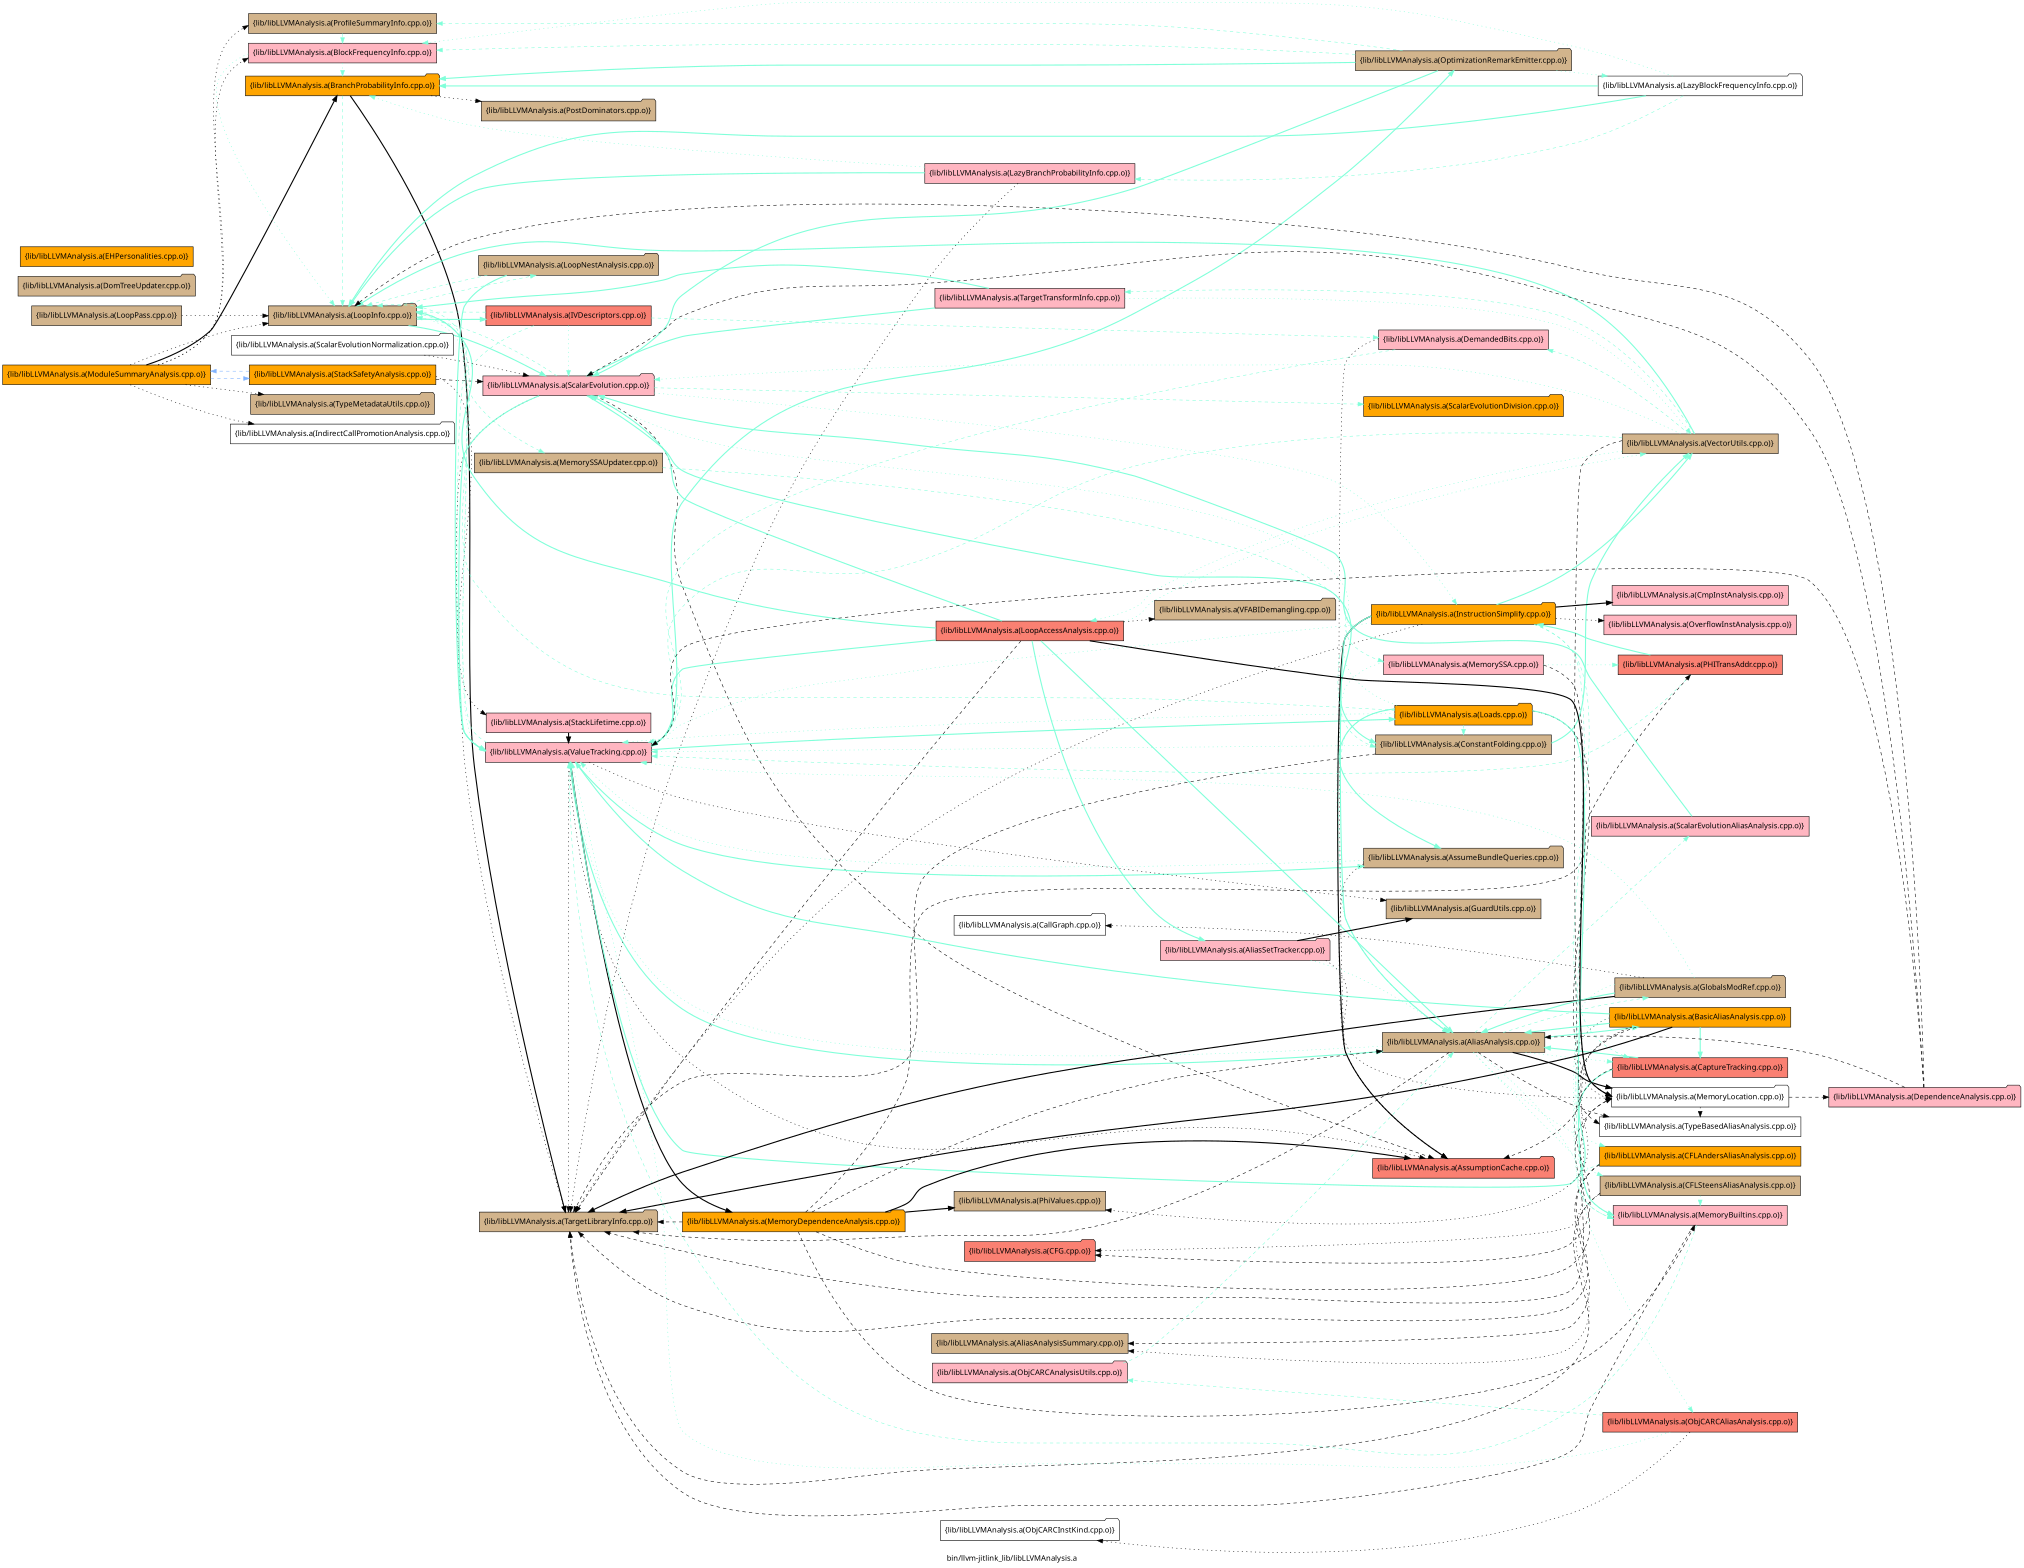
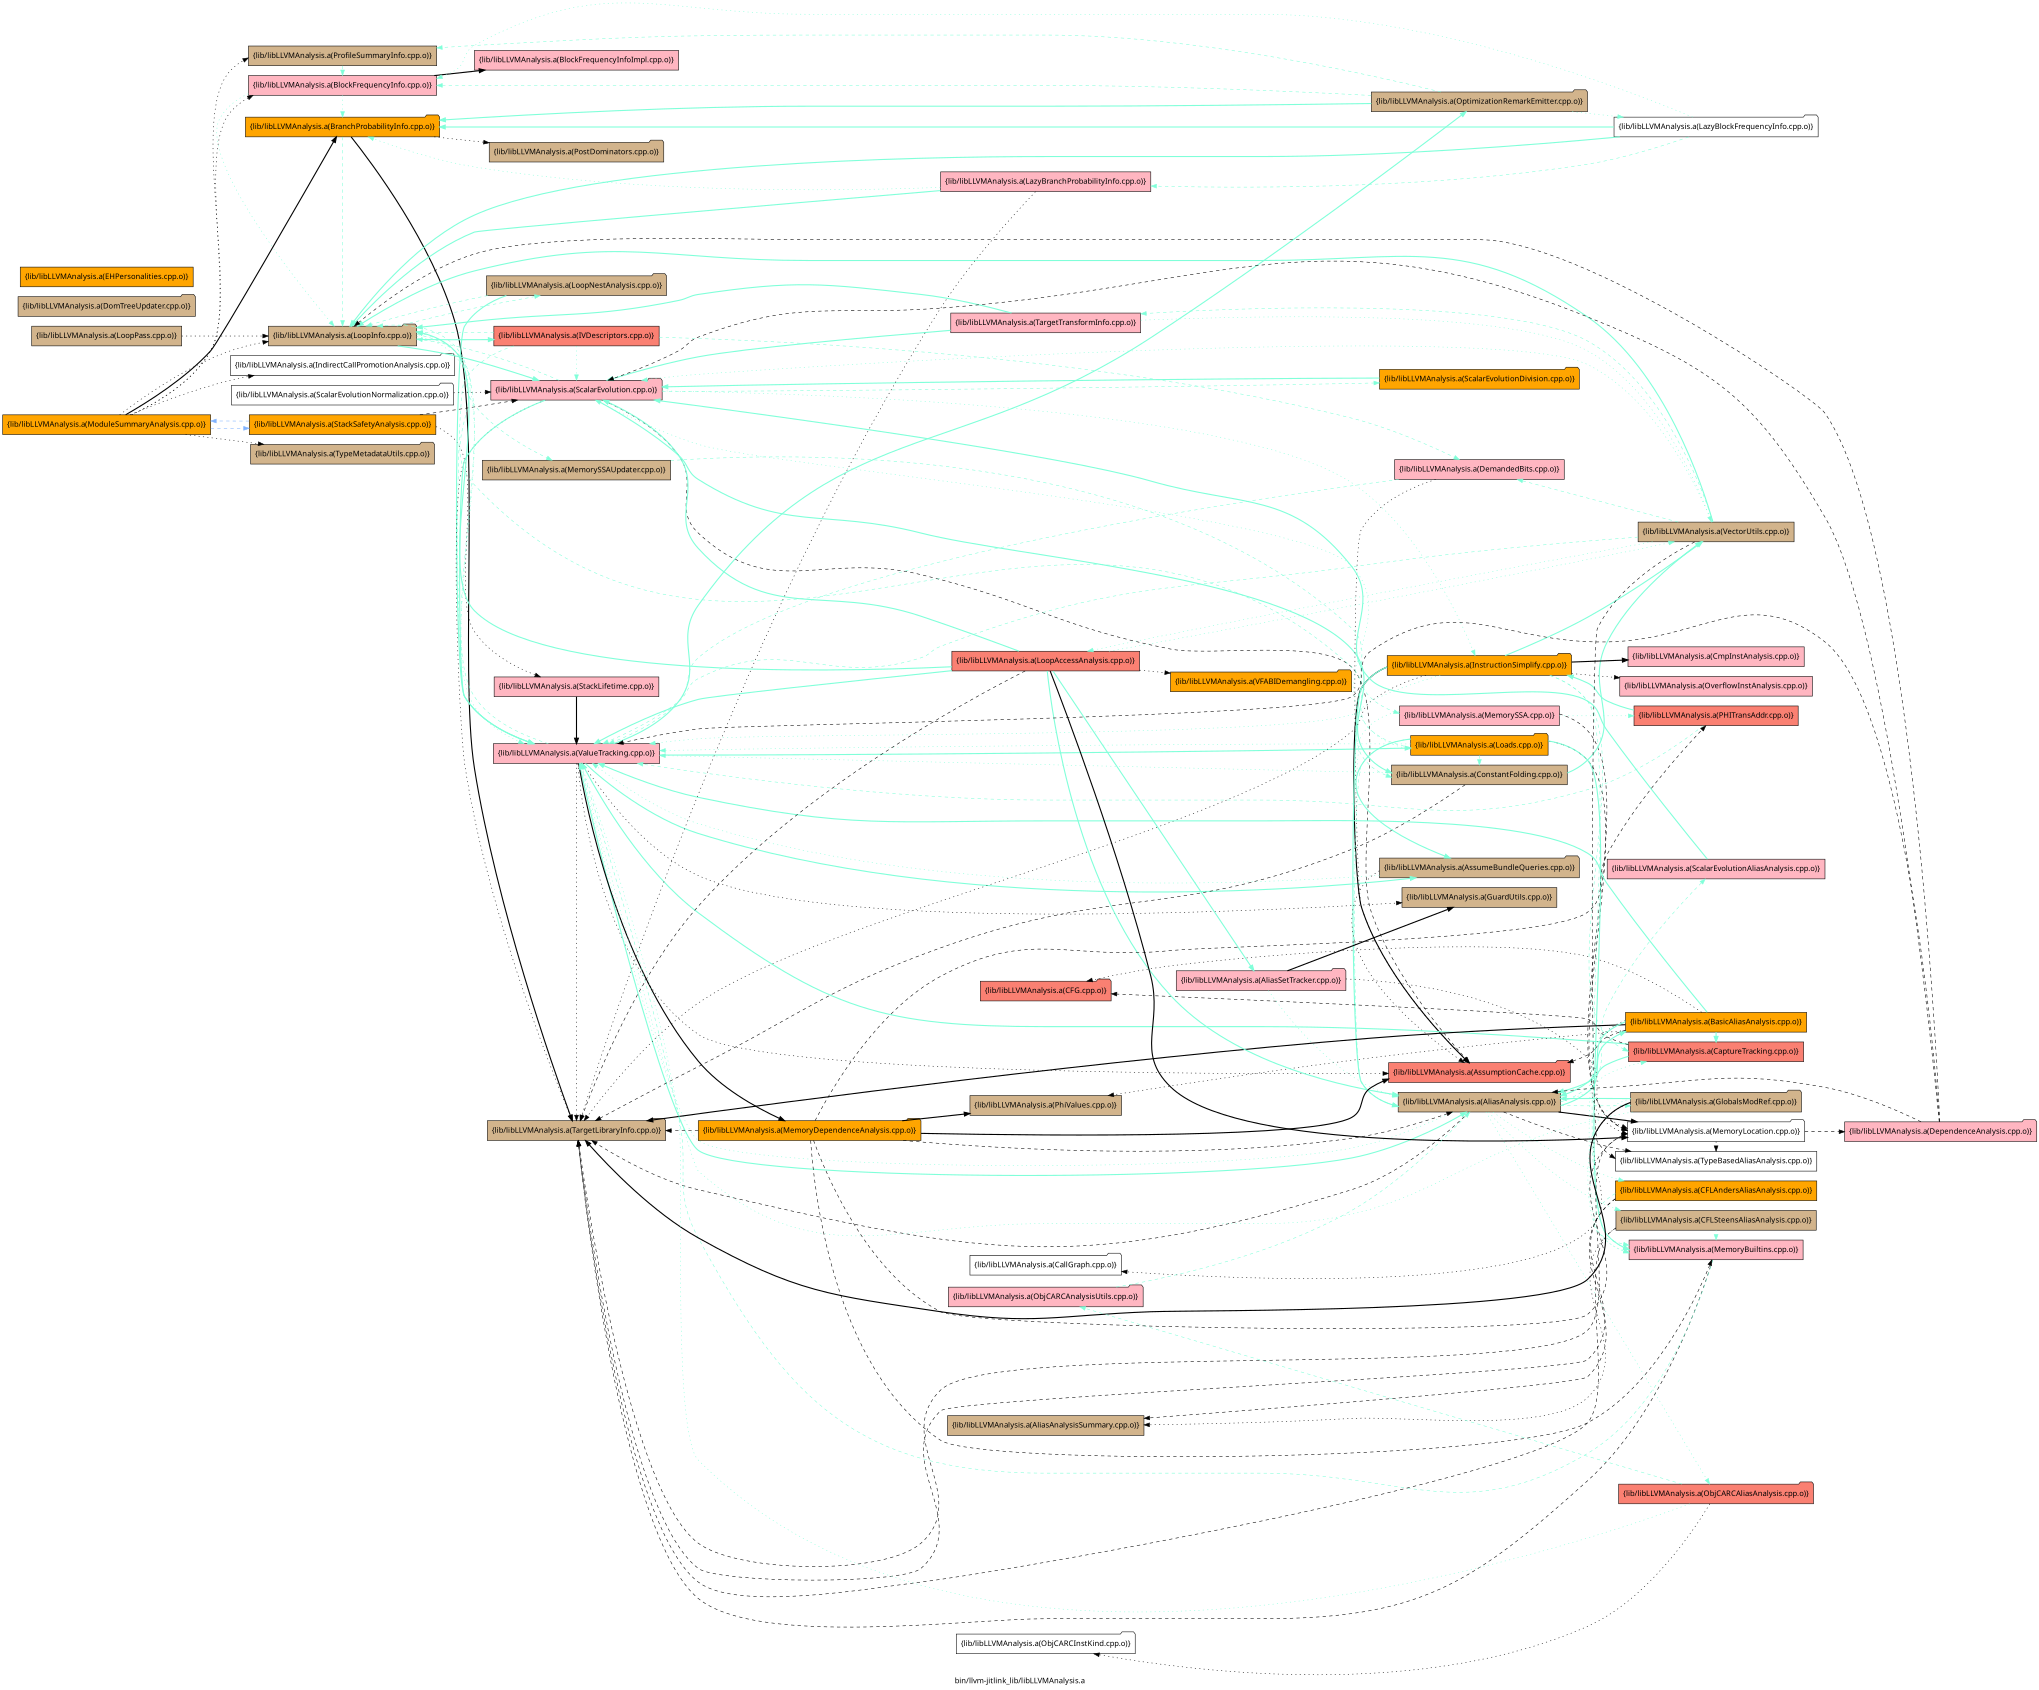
  digraph {
    fontname="Noto Sans"
    label="bin/llvm-jitlink_lib/libLLVMAnalysis.a"
    rankdir=LR
    node [fillcolor=tan fontname="Noto Sans" group=1 shape=box style=filled]
    edge [fontname="Noto Sans" style=dashed color="0.450000 0.5 1"]
    n1 [fillcolor=orange group=2 label="{lib/libLLVMAnalysis.a(ModuleSummaryAnalysis.cpp.o)}"]
    n2 [fillcolor=lightpink label="{lib/libLLVMAnalysis.a(BlockFrequencyInfo.cpp.o)}"]
    n3 [fillcolor=orange label="{lib/libLLVMAnalysis.a(BranchProbabilityInfo.cpp.o)}" shape=folder]
    n4 [label="{lib/libLLVMAnalysis.a(LoopInfo.cpp.o)}" shape=folder]
    n5 [fillcolor=white group=0 label="{lib/libLLVMAnalysis.a(IndirectCallPromotionAnalysis.cpp.o)}" shape=folder]
    n6 [label="{lib/libLLVMAnalysis.a(ProfileSummaryInfo.cpp.o)}"]
    n7 [fillcolor=orange group=2 label="{lib/libLLVMAnalysis.a(StackSafetyAnalysis.cpp.o)}"]
    n8 [group=0 label="{lib/libLLVMAnalysis.a(TypeMetadataUtils.cpp.o)}" shape=folder]
+   n9 [fillcolor=lightpink group=0 label="{lib/libLLVMAnalysis.a(BlockFrequencyInfoImpl.cpp.o)}"]
    n10 [group=0 label="{lib/libLLVMAnalysis.a(PostDominators.cpp.o)}" shape=folder]
    n11 [group=0 label="{lib/libLLVMAnalysis.a(TargetLibraryInfo.cpp.o)}" shape=folder]
    n12 [fillcolor=salmon label="{lib/libLLVMAnalysis.a(IVDescriptors.cpp.o)}"]
    n13 [label="{lib/libLLVMAnalysis.a(LoopNestAnalysis.cpp.o)}" shape=folder]
    n14 [label="{lib/libLLVMAnalysis.a(MemorySSAUpdater.cpp.o)}"]
    n15 [fillcolor=lightpink label="{lib/libLLVMAnalysis.a(ScalarEvolution.cpp.o)}" shape=folder]
    n16 [fillcolor=lightpink label="{lib/libLLVMAnalysis.a(ValueTracking.cpp.o)}"]
    n17 [fillcolor=lightpink group=0 label="{lib/libLLVMAnalysis.a(StackLifetime.cpp.o)}"]
    n18 [fillcolor=lightpink label="{lib/libLLVMAnalysis.a(DemandedBits.cpp.o)}"]
    n19 [fillcolor=lightpink label="{lib/libLLVMAnalysis.a(MemorySSA.cpp.o)}"]
    n20 [fillcolor=salmon group=0 label="{lib/libLLVMAnalysis.a(AssumptionCache.cpp.o)}" shape=folder]
    n21 [label="{lib/libLLVMAnalysis.a(ConstantFolding.cpp.o)}"]
    n22 [fillcolor=orange label="{lib/libLLVMAnalysis.a(InstructionSimplify.cpp.o)}" shape=folder]
    n23 [fillcolor=orange label="{lib/libLLVMAnalysis.a(ScalarEvolutionDivision.cpp.o)}" shape=folder]
    n24 [label="{lib/libLLVMAnalysis.a(AliasAnalysis.cpp.o)}"]
    n25 [label="{lib/libLLVMAnalysis.a(AssumeBundleQueries.cpp.o)}" shape=folder]
    n26 [group=0 label="{lib/libLLVMAnalysis.a(GuardUtils.cpp.o)}"]
    n27 [fillcolor=orange label="{lib/libLLVMAnalysis.a(Loads.cpp.o)}" shape=folder]
    n28 [label="{lib/libLLVMAnalysis.a(OptimizationRemarkEmitter.cpp.o)}" shape=folder]
    n29 [fillcolor=white group=0 label="{lib/libLLVMAnalysis.a(MemoryLocation.cpp.o)}" shape=folder]
    n30 [fillcolor=salmon label="{lib/libLLVMAnalysis.a(PHITransAddr.cpp.o)}"]
    n31 [label="{lib/libLLVMAnalysis.a(VectorUtils.cpp.o)}"]
    n32 [fillcolor=salmon label="{lib/libLLVMAnalysis.a(CaptureTracking.cpp.o)}"]
    n33 [fillcolor=lightpink group=0 label="{lib/libLLVMAnalysis.a(CmpInstAnalysis.cpp.o)}"]
    n34 [fillcolor=lightpink label="{lib/libLLVMAnalysis.a(MemoryBuiltins.cpp.o)}"]
    n35 [fillcolor=lightpink group=0 label="{lib/libLLVMAnalysis.a(OverflowInstAnalysis.cpp.o)}"]
    n36 [fillcolor=orange label="{lib/libLLVMAnalysis.a(BasicAliasAnalysis.cpp.o)}"]
    n37 [fillcolor=orange label="{lib/libLLVMAnalysis.a(CFLAndersAliasAnalysis.cpp.o)}"]
    n38 [label="{lib/libLLVMAnalysis.a(CFLSteensAliasAnalysis.cpp.o)}"]
    n39 [label="{lib/libLLVMAnalysis.a(GlobalsModRef.cpp.o)}" shape=folder]
-   n40 [fillcolor=salmon label="{lib/libLLVMAnalysis.a(ObjCARCAliasAnalysis.cpp.o)}"]
+   n40 [fillcolor=salmon label="{lib/libLLVMAnalysis.a(ObjCARCAliasAnalysis.cpp.o)}" shape=folder]
    n41 [fillcolor=lightpink label="{lib/libLLVMAnalysis.a(ScalarEvolutionAliasAnalysis.cpp.o)}"]
    n42 [fillcolor=white group=0 label="{lib/libLLVMAnalysis.a(TypeBasedAliasAnalysis.cpp.o)}"]
    n43 [fillcolor=white label="{lib/libLLVMAnalysis.a(LazyBlockFrequencyInfo.cpp.o)}" shape=folder]
    n44 [fillcolor=lightpink label="{lib/libLLVMAnalysis.a(TargetTransformInfo.cpp.o)}"]
    n45 [fillcolor=salmon label="{lib/libLLVMAnalysis.a(LoopAccessAnalysis.cpp.o)}"]
    n46 [fillcolor=salmon group=0 label="{lib/libLLVMAnalysis.a(CFG.cpp.o)}" shape=folder]
    n47 [group=0 label="{lib/libLLVMAnalysis.a(PhiValues.cpp.o)}"]
    n48 [group=0 label="{lib/libLLVMAnalysis.a(AliasAnalysisSummary.cpp.o)}"]
    n49 [fillcolor=white group=0 label="{lib/libLLVMAnalysis.a(CallGraph.cpp.o)}" shape=folder]
    n50 [fillcolor=lightpink label="{lib/libLLVMAnalysis.a(ObjCARCAnalysisUtils.cpp.o)}" shape=folder]
    n51 [fillcolor=white group=0 label="{lib/libLLVMAnalysis.a(ObjCARCInstKind.cpp.o)}" shape=folder]
    n52 [fillcolor=lightpink label="{lib/libLLVMAnalysis.a(LazyBranchProbabilityInfo.cpp.o)}"]
    n53 [fillcolor=orange group=0 label="{lib/libLLVMAnalysis.a(MemoryDependenceAnalysis.cpp.o)}" shape=folder]
    n54 [fillcolor=lightpink group=0 label="{lib/libLLVMAnalysis.a(DependenceAnalysis.cpp.o)}" shape=folder]
    n55 [fillcolor=lightpink label="{lib/libLLVMAnalysis.a(AliasSetTracker.cpp.o)}" shape=folder]
-   n56 [group=0 label="{lib/libLLVMAnalysis.a(VFABIDemangling.cpp.o)}" shape=folder]
+   n56 [fillcolor=orange group=0 label="{lib/libLLVMAnalysis.a(VFABIDemangling.cpp.o)}" shape=folder]
    n57 [group=0 label="{lib/libLLVMAnalysis.a(DomTreeUpdater.cpp.o)}" shape=folder]
    n58 [fillcolor=orange group=0 label="{lib/libLLVMAnalysis.a(EHPersonalities.cpp.o)}"]
    n59 [group=0 label="{lib/libLLVMAnalysis.a(LoopPass.cpp.o)}"]
    n60 [fillcolor=white group=0 label="{lib/libLLVMAnalysis.a(ScalarEvolutionNormalization.cpp.o)}" shape=folder]
    subgraph sub_1 {
      rank=same
      n1
    }
    subgraph sub_2 {
      rank=same
      n2
      n3
      n4
      n5
      n6
      n7
      n8
    }
    subgraph sub_3 {
      rank=same
+     n9
      n10
      n11
      n12
      n13
      n14
      n15
      n16
      n17
    }
    subgraph sub_4 {
      rank=same
      n18
      n19
      n20
      n21
      n22
      n23
      n24
      n25
      n26
      n27
      n28
    }
    subgraph sub_5 {
      rank=same
      n29
      n30
      n31
      n32
      n33
      n34
      n35
      n36
      n37
      n38
      n39
      n40
      n41
      n42
      n43
    }
    subgraph sub_6 {
      rank=same
      n44
      n45
      n46
      n47
      n48
      n49
      n50
      n51
      n52
    }
    n1 -> n2 [style=dotted color=""]
    n1 -> n3 [style=bold color=""]
    n1 -> n4 [style=dotted color=""]
    n1 -> n5 [style=dotted color=""]
    n1 -> n6 [style=dotted color=""]
    n1 -> n7 [color="0.600000 0.5 1"]
    n1 -> n8 [style=dotted color=""]
    n2 -> n3 [style=dotted]
    n2 -> n4 [style=dotted]
+   n2 -> n9 [style=bold color=""]
    n3 -> n4
    n3 -> n10 [style=dotted color=""]
    n3 -> n11 [style=bold color=""]
    n4 -> n12 [style=bold]
    n4 -> n13
    n4 -> n14
    n4 -> n15 [style=bold]
    n4 -> n16 [style=dotted]
    n6 -> n2
    n7 -> n1 [color="0.600000 0.5 1"]
    n7 -> n15 [color=""]
    n7 -> n17 [style=dotted color=""]
    n12 -> n4
    n12 -> n15 [style=dotted]
    n12 -> n16
    n12 -> n18
    n13 -> n4
    n13 -> n16 [style=bold]
    n14 -> n19
    n15 -> n4
    n15 -> n11 [style=dotted color=""]
    n15 -> n16 [style=bold]
    n15 -> n20 [color=""]
    n15 -> n21 [style=bold]
    n15 -> n22 [style=dotted]
    n15 -> n23
    n16 -> n4
    n16 -> n11 [style=dotted color=""]
    n16 -> n20 [style=dotted color=""]
    n16 -> n24 [style=bold]
    n16 -> n25 [style=bold]
    n16 -> n26 [style=dotted color=""]
    n16 -> n27 [style=bold]
    n16 -> n28 [style=bold]
    n16 -> n53 [style=bold color=""]
    n17 -> n16 [style=bold color=""]
    n18 -> n16
    n18 -> n20 [style=dotted color=""]
    n19 -> n24 [style=dotted]
    n19 -> n29 [color=""]
    n19 -> n30 [style=dotted]
    n21 -> n11 [color=""]
    n21 -> n16 [style=dotted]
    n21 -> n31 [style=bold]
    n22 -> n11 [style=dotted color=""]
    n22 -> n16 [style=dotted]
    n22 -> n20 [style=bold color=""]
    n22 -> n21
    n22 -> n24 [style=bold]
    n22 -> n31 [style=bold]
    n22 -> n32
    n22 -> n33 [style=bold color=""]
    n22 -> n34
    n22 -> n35 [style=dotted color=""]
-   n28 -> n15 [style=bold]
+   n23 -> n15 [style=bold]
    n24 -> n11 [color=""]
    n24 -> n16 [style=dotted]
    n24 -> n29 [style=bold color=""]
    n24 -> n32 [style=dotted]
    n24 -> n36 [style=bold]
    n24 -> n37 [style=dotted]
    n24 -> n38 [style=dotted]
    n24 -> n39
    n24 -> n40 [style=dotted]
    n24 -> n41
    n24 -> n42 [color=""]
    n25 -> n16 [style=dotted]
    n25 -> n20 [style=dotted color=""]
    n27 -> n4
    n27 -> n15 [style=dotted]
    n27 -> n16 [style=dotted]
    n27 -> n21
    n27 -> n24
    n27 -> n25 [style=bold]
    n27 -> n29 [color=""]
    n27 -> n34 [style=bold]
    n28 -> n2
    n28 -> n3 [style=bold]
    n28 -> n6
    n28 -> n43 [style=dotted]
    n29 -> n11 [color=""]
    n29 -> n42 [style=dotted color=""]
    n29 -> n54 [color=""]
    n30 -> n16
    n30 -> n22 [style=bold]
    n31 -> n4 [style=bold]
    n31 -> n15 [style=dotted]
    n31 -> n16
    n31 -> n18
    n31 -> n42 [color=""]
    n31 -> n44
    n31 -> n45 [style=dotted]
    n32 -> n16 [style=bold]
    n32 -> n24 [style=bold]
    n32 -> n46 [color=""]
    n34 -> n11 [color=""]
    n34 -> n16
    n36 -> n11 [style=bold color=""]
    n36 -> n16 [style=bold]
    n36 -> n20 [color=""]
    n36 -> n24 [style=bold]
    n36 -> n29 [style=dotted color=""]
    n36 -> n32 [style=bold]
    n36 -> n34 [style=dotted]
    n36 -> n46 [style=dotted color=""]
    n36 -> n47 [style=dotted color=""]
    n37 -> n11 [color=""]
    n37 -> n34
    n37 -> n48 [color=""]
    n38 -> n11 [color=""]
    n38 -> n34 [style=dotted]
    n38 -> n48 [style=dotted color=""]
    n39 -> n11 [style=bold color=""]
    n39 -> n16 [style=dotted]
    n39 -> n24 [style=bold]
    n39 -> n34 [style=dotted]
    n39 -> n49 [style=dotted color=""]
    n40 -> n16 [style=dotted]
    n40 -> n50
    n40 -> n51 [style=dotted color=""]
    n41 -> n15 [style=bold]
    n43 -> n2 [style=dotted]
    n43 -> n3 [style=bold]
    n43 -> n4 [style=bold]
    n43 -> n52
    n44 -> n4 [style=bold]
    n44 -> n15 [style=bold]
    n44 -> n31 [style=dotted]
    n45 -> n4 [style=bold]
    n45 -> n11 [color=""]
    n45 -> n15 [style=bold]
    n45 -> n16 [style=bold]
    n45 -> n24 [style=bold]
    n45 -> n29 [style=bold color=""]
    n45 -> n31 [style=dotted]
    n45 -> n55 [style=bold]
    n45 -> n56 [style=dotted color=""]
    n50 -> n24
    n52 -> n3 [style=dotted]
    n52 -> n4 [style=bold]
    n52 -> n11 [style=dotted color=""]
    n53 -> n11 [color=""]
    n53 -> n20 [style=bold color=""]
    n53 -> n24 [color=""]
    n53 -> n29 [color=""]
    n53 -> n30 [color=""]
    n53 -> n34 [color=""]
    n53 -> n47 [style=bold color=""]
    n54 -> n4 [color=""]
    n54 -> n15 [color=""]
    n54 -> n16 [color=""]
    n54 -> n24 [color=""]
    n55 -> n24 [style=dotted]
    n55 -> n26 [style=bold color=""]
    n55 -> n29 [style=dotted color=""]
    n59 -> n4 [style=dotted color=""]
    n60 -> n15 [style=dotted color=""]
  }
